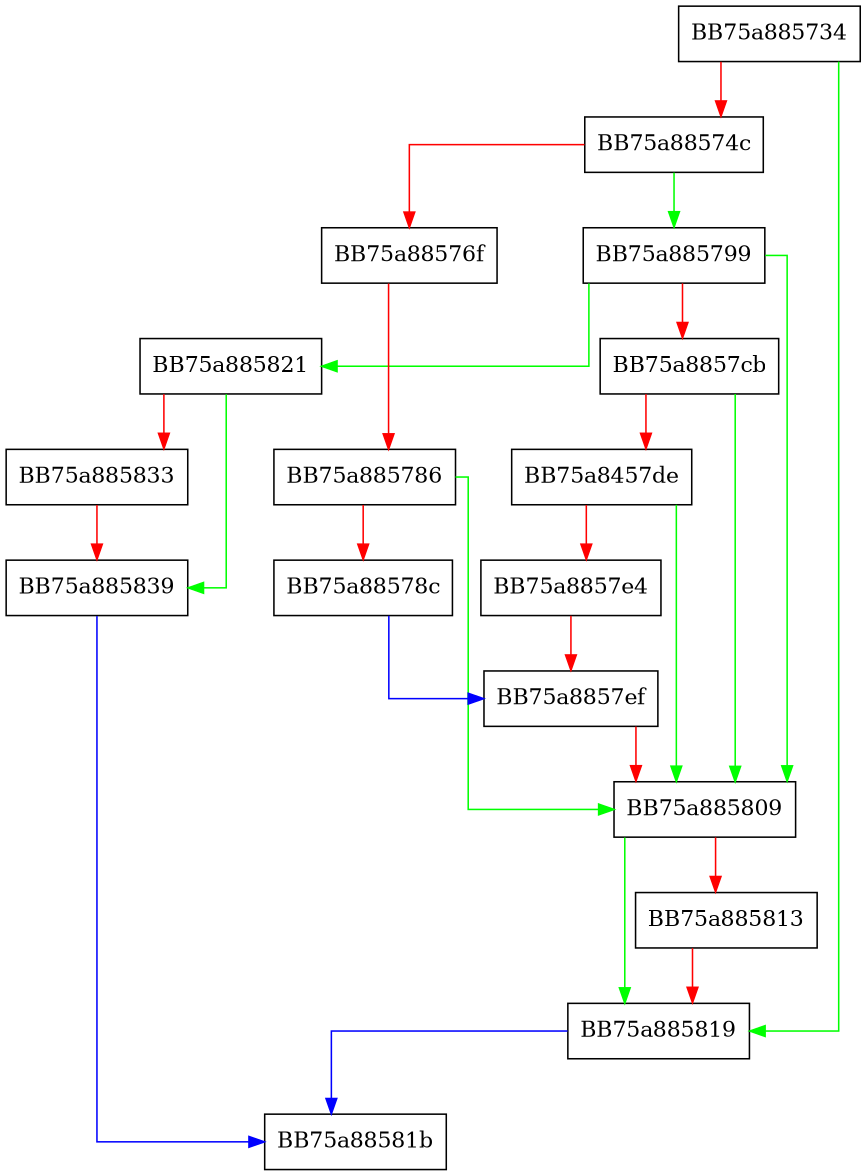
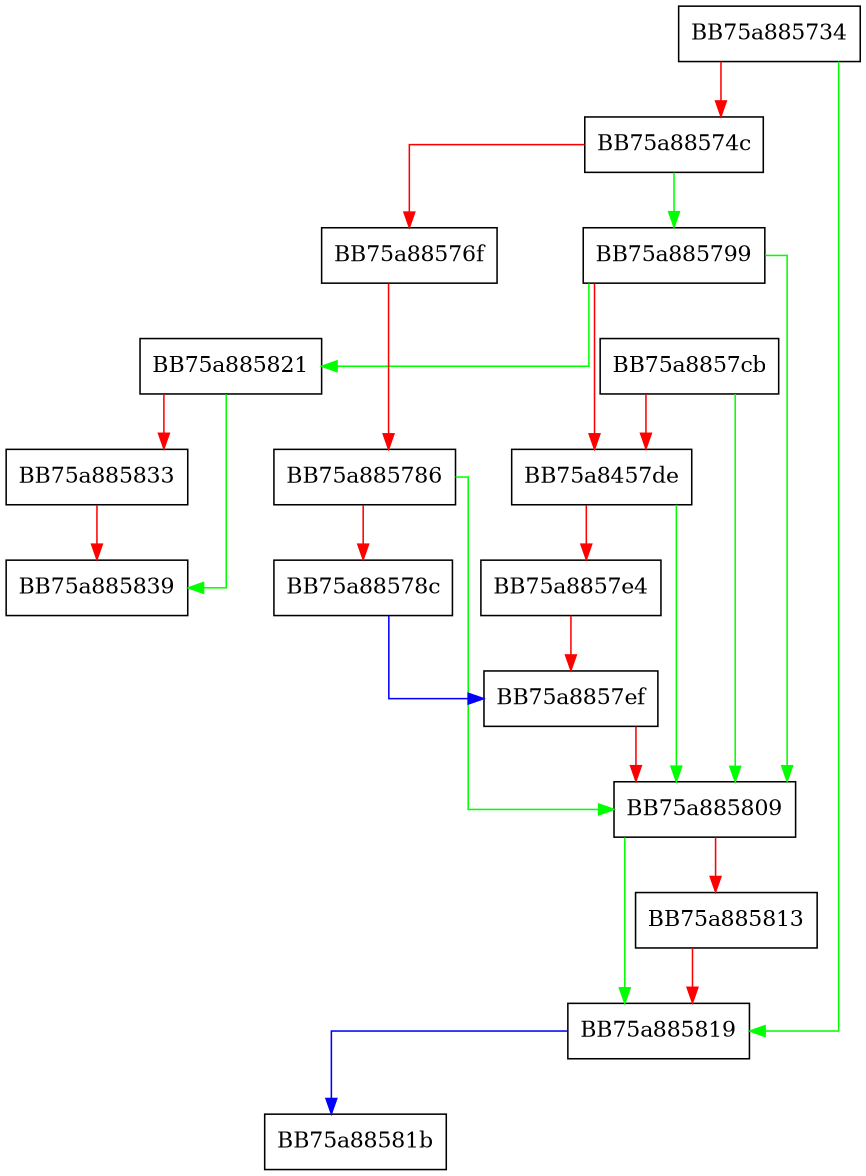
  digraph {
    splines=ortho
    node [shape=box]
    edge [color=red]
    BB75a885734
    BB75a885819
    BB75a88574c
    BB75a88581b
    BB75a885799
    BB75a88576f
    BB75a885821
    BB75a8857cb
    BB75a885809
    BB75a885786
    BB75a885839
    BB75a885833
    n13 [label=BB75a8457de]
    BB75a885813
    BB75a88578c
    BB75a8857ef
    BB75a8857e4
    BB75a885734 -> BB75a885819 [color=green]
    BB75a885734 -> BB75a88574c
    BB75a885819 -> BB75a88581b [color=blue]
    BB75a88574c -> BB75a885799 [color=green]
    BB75a88574c -> BB75a88576f
    BB75a885799 -> BB75a885821 [color=green]
-   BB75a885799 -> BB75a8857cb
+   BB75a885799 -> n13
    BB75a885799 -> BB75a885809 [color=green]
    BB75a88576f -> BB75a885786
    BB75a885821 -> BB75a885839 [color=green]
    BB75a885821 -> BB75a885833
    BB75a8857cb -> BB75a885809 [color=green]
    BB75a8857cb -> n13
    BB75a885809 -> BB75a885819 [color=green]
    BB75a885809 -> BB75a885813
    BB75a885786 -> BB75a885809 [color=green]
    BB75a885786 -> BB75a88578c
-   BB75a885839 -> BB75a88581b [color=blue]
    BB75a885833 -> BB75a885839
    n13 -> BB75a885809 [color=green]
    n13 -> BB75a8857e4
    BB75a885813 -> BB75a885819
    BB75a88578c -> BB75a8857ef [color=blue]
    BB75a8857ef -> BB75a885809
    BB75a8857e4 -> BB75a8857ef
  }
